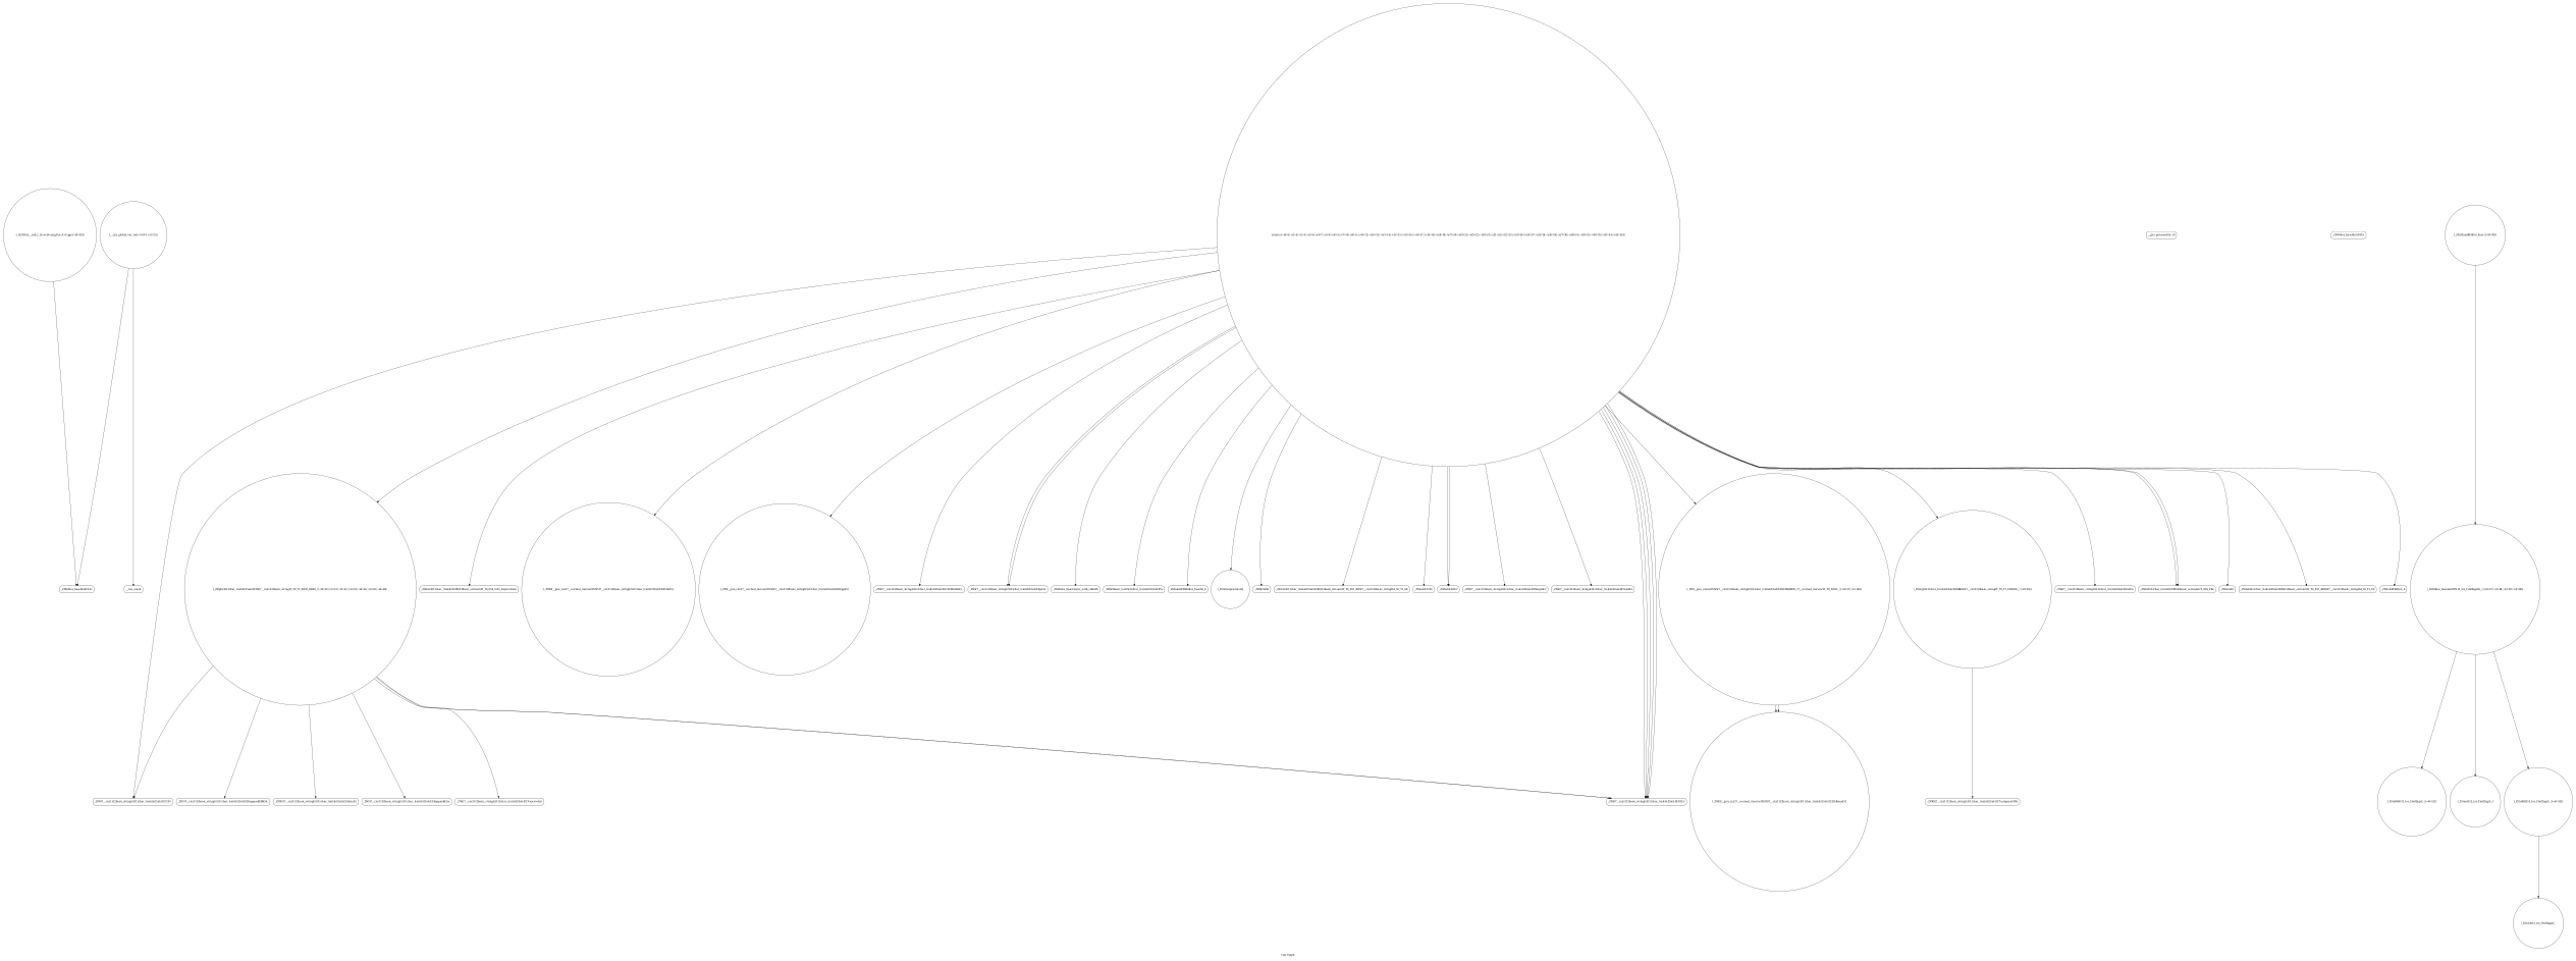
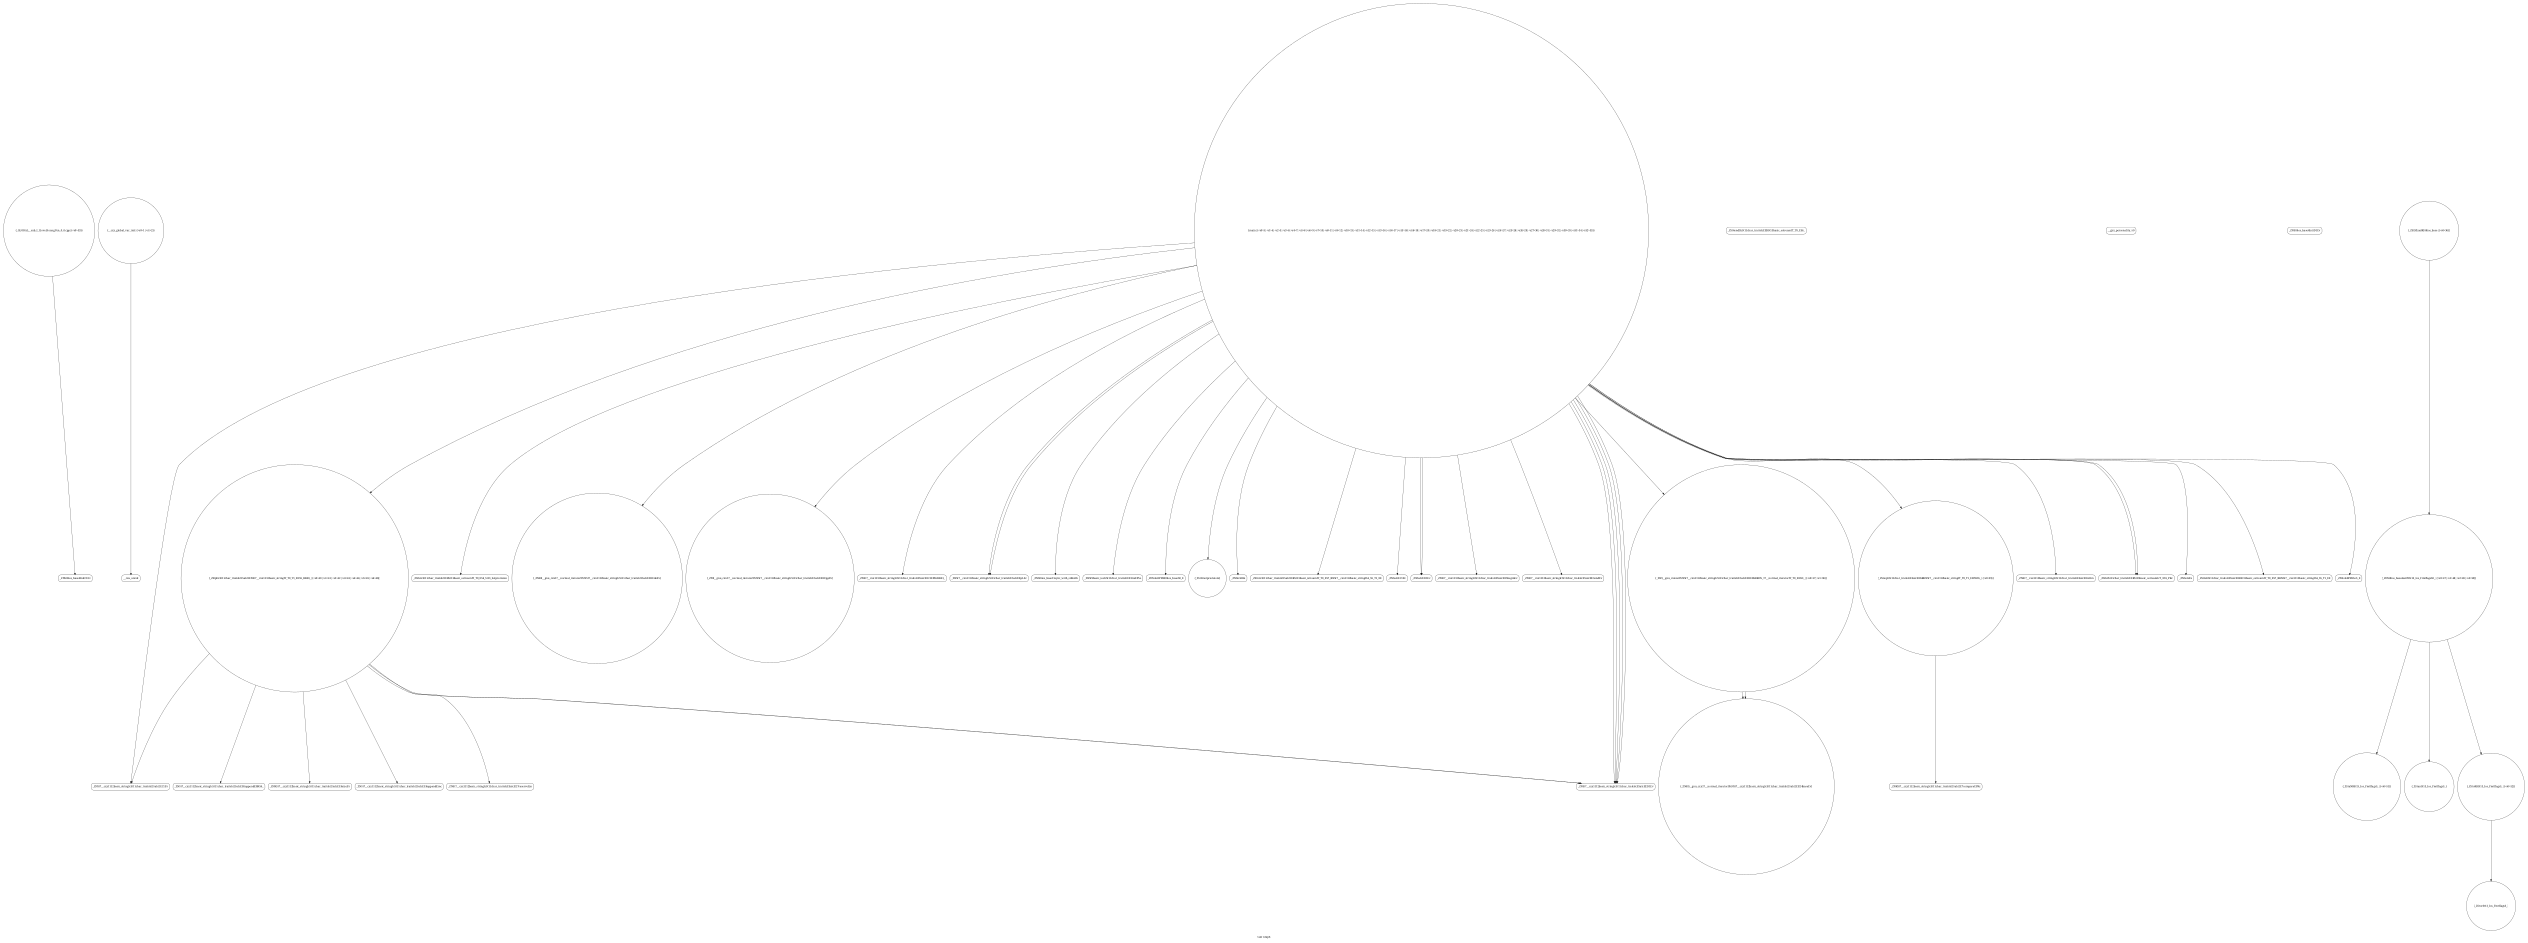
  digraph {
    fontname="Noto Serif"
    label="Call Graph"
    node [fontname="Noto Serif" shape=Mrecord]
    edge [color=black fontname="Noto Serif" tailport=s0]
    n1 [label="{__cxx_global_var_init|{<s0>1|<s1>2}}" shape=circle]
    n2 [label="{_ZNSt8ios_base4InitC1Ev}"]
    n3 [label="{__cxa_atexit}"]
    n4 [label="{_ZNSt7__cxx1112basic_stringIcSt11char_traitsIcESaIcEE6appendERKS4_}"]
    n5 [label="{_ZStlsIcSt11char_traitsIcEERSt13basic_ostreamIT_T0_ES6_St13_Setprecision}"]
+   n6 [label="{_ZSt4endlIcSt11char_traitsIcEERSt13basic_ostreamIT_T0_ES6_}"]
    n7 [label="{__gxx_personality_v0}"]
    n8 [label="{_ZNK9__gnu_cxx17__normal_iteratorIPcNSt7__cxx1112basic_stringIcSt11char_traitsIcESaIcEEEE4baseEv}" shape=circle]
    n9 [label="{_ZNK9__gnu_cxx17__normal_iteratorIPcNSt7__cxx1112basic_stringIcSt11char_traitsIcESaIcEEEEdeEv}" shape=circle]
    n10 [label="{_ZNSt8ios_base4InitD1Ev}"]
    n11 [label="{_ZN9__gnu_cxx17__normal_iteratorIPcNSt7__cxx1112basic_stringIcSt11char_traitsIcESaIcEEEEppEv}" shape=circle]
    n12 [label="{_ZSt5fixedRSt8ios_base|{<s0>36}}" shape=circle]
    n13 [label="{_ZNSt8ios_base4setfESt13_Ios_FmtflagsS0_|{<s0>47|<s1>48|<s2>49|<s3>50}}" shape=circle]
    n14 [label="{_ZStaNRSt13_Ios_FmtflagsS_|{<s0>51}}" shape=circle]
    n15 [label="{_ZStanSt13_Ios_FmtflagsS_}" shape=circle]
    n16 [label="{_ZStoRRSt13_Ios_FmtflagsS_|{<s0>52}}" shape=circle]
    n17 [label="{_ZStorSt13_Ios_FmtflagsS_}" shape=circle]
    n18 [label="{_ZNSt7__cxx1112basic_stringIcSt11char_traitsIcESaIcEEC1EPKcRKS3_}"]
    n19 [label="{_ZNKSt7__cxx1112basic_stringIcSt11char_traitsIcESaIcEE4sizeEv}"]
    n20 [label="{_ZNSt7__cxx1112basic_stringIcSt11char_traitsIcESaIcEEpLEc}"]
    n21 [label="{main|{<s0>3|<s1>4|<s2>5|<s3>6|<s4>7|<s5>8|<s6>9|<s7>10|<s8>11|<s9>12|<s10>13|<s11>14|<s12>15|<s13>16|<s14>17|<s15>18|<s16>19|<s17>20|<s18>21|<s19>22|<s20>23|<s21>24|<s22>25|<s23>26|<s24>27|<s25>28|<s26>29|<s27>30|<s28>31|<s29>32|<s30>33|<s31>34|<s32>35}}" shape=circle]
    n22 [label="{_ZNSt8ios_base15sync_with_stdioEb}"]
    n23 [label="{_ZNSt9basic_iosIcSt11char_traitsIcEE3tieEPSo}"]
    n24 [label="{_ZNSolsEPFRSt8ios_baseS0_E}"]
    n25 [label="{_ZSt12setprecisioni}" shape=circle]
    n26 [label="{_ZNSirsERx}"]
    n27 [label="{_ZNSt7__cxx1112basic_stringIcSt11char_traitsIcESaIcEEC1Ev}"]
    n28 [label="{_ZStrsIcSt11char_traitsIcESaIcEERSt13basic_istreamIT_T0_ES7_RNSt7__cxx1112basic_stringIS4_S5_T1_EE}"]
    n29 [label="{_ZNSaIcEC1Ev}"]
    n30 [label="{_ZNSaIcED1Ev}"]
    n31 [label="{_ZNSt7__cxx1112basic_stringIcSt11char_traitsIcESaIcEE5beginEv}"]
    n32 [label="{_ZNSt7__cxx1112basic_stringIcSt11char_traitsIcESaIcEE3endEv}"]
    n33 [label="{_ZN9__gnu_cxxneIPcNSt7__cxx1112basic_stringIcSt11char_traitsIcESaIcEEEEEbRKNS_17__normal_iteratorIT_T0_EESD_|{<s0>37|<s1>38}}" shape=circle]
    n34 [label="{_ZSteqIcSt11char_traitsIcESaIcEEbRKNSt7__cxx1112basic_stringIT_T0_T1_EEPKS5_|{<s0>39}}" shape=circle]
    n35 [label="{_ZNSt7__cxx1112basic_stringIcSt11char_traitsIcESaIcEED1Ev}"]
    n36 [label="{_ZNSt7__cxx1112basic_stringIcSt11char_traitsIcESaIcEEixEm}"]
    n37 [label="{_ZStplIcSt11char_traitsIcESaIcEENSt7__cxx1112basic_stringIT_T0_T1_EES5_RKS8_|{<s0>40|<s1>41|<s2>42|<s3>43|<s4>44|<s5>45|<s6>46}}" shape=circle]
    n38 [label="{_ZStlsISt11char_traitsIcEERSt13basic_ostreamIcT_ES5_PKc}"]
    n39 [label="{_ZNSolsEx}"]
    n40 [label="{_ZStlsIcSt11char_traitsIcESaIcEERSt13basic_ostreamIT_T0_ES7_RKNSt7__cxx1112basic_stringIS4_S5_T1_EE}"]
    n41 [label="{_ZNSolsEPFRSoS_E}"]
    n42 [label="{_ZNKSt7__cxx1112basic_stringIcSt11char_traitsIcESaIcEE7compareEPKc}"]
    n43 [label="{_ZNSt7__cxx1112basic_stringIcSt11char_traitsIcESaIcEE6appendEmc}"]
    n44 [label="{_ZNSt7__cxx1112basic_stringIcSt11char_traitsIcESaIcEE7reserveEm}"]
    n45 [label="{_GLOBAL__sub_I_I.love.Hoang.Yen_0_0.cpp|{<s0>53}}" shape=circle]
-   n1 -> n2
    n1 -> n3 [tailport=s1]
    n12 -> n13
    n13 -> n14 [tailport=s1]
    n13 -> n15 [tailport=s2]
    n13 -> n16 [tailport=s3]
    n16 -> n17
    n21 -> n5 [tailport=s4]
    n21 -> n9 [tailport=s14]
    n21 -> n11 [tailport=s24]
    n21 -> n18 [tailport=s9]
    n21 -> n20 [tailport=s16]
    n21 -> n20 [tailport=s23]
    n21 -> n22
    n21 -> n23 [tailport=s1]
    n21 -> n24 [tailport=s2]
    n21 -> n25 [tailport=s3]
    n21 -> n26 [tailport=s5]
    n21 -> n27 [tailport=s6]
    n21 -> n28 [tailport=s7]
    n21 -> n29 [tailport=s8]
    n21 -> n30 [tailport=s10]
    n21 -> n30 [tailport=s17]
    n21 -> n31 [tailport=s11]
    n21 -> n32 [tailport=s12]
    n21 -> n33 [tailport=s13]
    n21 -> n34 [tailport=s15]
    n21 -> n35 [tailport=s18]
    n21 -> n35 [tailport=s22]
    n21 -> n35 [tailport=s30]
    n21 -> n35 [tailport=s31]
    n21 -> n35 [tailport=s32]
    n21 -> n36 [tailport=s19]
    n21 -> n37 [tailport=s20]
    n21 -> n38 [tailport=s25]
    n21 -> n38 [tailport=s27]
    n21 -> n39 [tailport=s26]
    n21 -> n40 [tailport=s28]
    n21 -> n41 [tailport=s29]
    n33 -> n8
    n33 -> n8 [tailport=s1]
    n34 -> n42
    n37 -> n4 [tailport=s4]
    n37 -> n19 [tailport=s1]
    n37 -> n27
    n37 -> n35 [tailport=s5]
    n37 -> n35 [tailport=s6]
    n37 -> n43 [tailport=s3]
    n37 -> n44 [tailport=s2]
    n45 -> n2
  }
